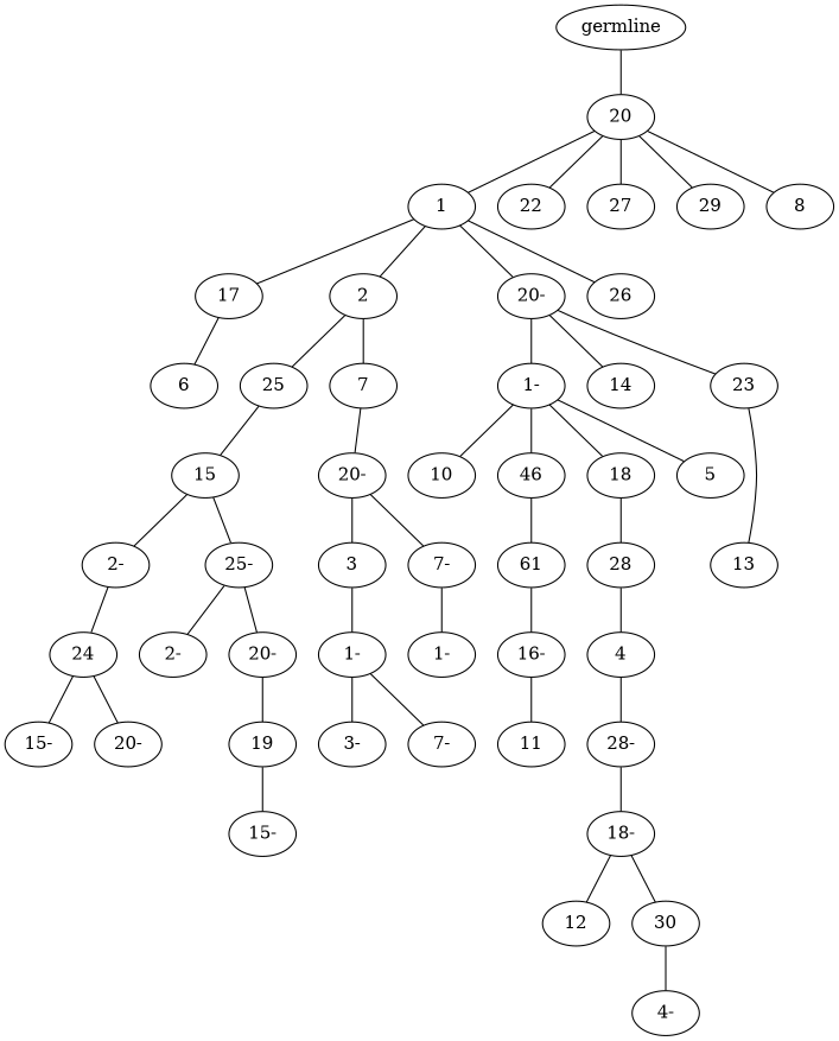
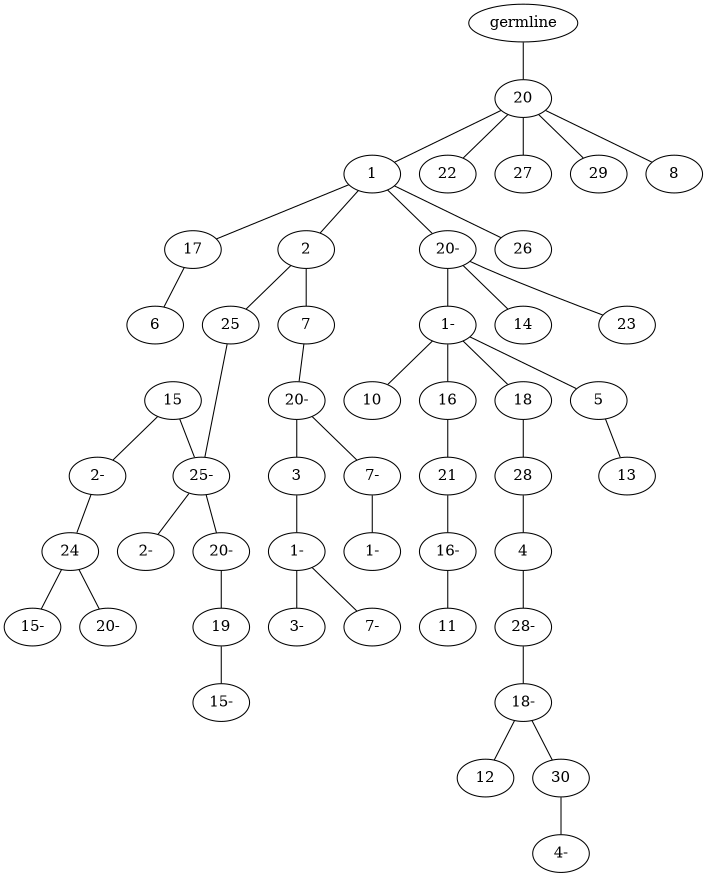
  graph {
    n1 [label=germline]
    n2 [label=20]
    n3 [label=1]
    n4 [label=22]
    n5 [label=27]
    n6 [label=29]
    n7 [label=8]
    n8 [label=17]
    n9 [label=2]
    n10 [label="20-"]
    n11 [label=26]
    n12 [label=6]
    n13 [label=25]
    n14 [label=7]
    n15 [label="1-"]
    n16 [label=14]
    n17 [label=23]
    n18 [label=15]
    n19 [label="20-"]
    n20 [label="2-"]
    n21 [label="25-"]
    n22 [label=24]
    n23 [label="2-"]
    n24 [label="20-"]
    n25 [label="15-"]
    n26 [label="20-"]
    n27 [label=19]
    n28 [label="15-"]
    n29 [label=3]
    n30 [label="7-"]
    n31 [label="1-"]
    n32 [label="1-"]
    n33 [label="3-"]
    n34 [label="7-"]
    n35 [label=10]
-   n36 [label=46]
+   n36 [label=16]
    n37 [label=18]
    n38 [label=5]
    n39 [label=13]
-   n40 [label=61]
+   n40 [label=21]
    n41 [label=28]
    n42 [label="16-"]
    n43 [label=11]
    n44 [label=4]
    n45 [label="28-"]
    n46 [label="18-"]
    n47 [label=12]
    n48 [label=30]
    n49 [label="4-"]
    n1 -- n2
    n2 -- n3
    n2 -- n4
    n2 -- n5
    n2 -- n6
    n2 -- n7
    n3 -- n8
    n3 -- n9
    n3 -- n10
    n3 -- n11
    n8 -- n12
    n9 -- n13
    n9 -- n14
    n10 -- n15
    n10 -- n16
    n10 -- n17
-   n13 -- n18
+   n13 -- n21
    n14 -- n19
    n15 -- n35
    n15 -- n36
    n15 -- n37
    n15 -- n38
-   n17 -- n39
+   n38 -- n39
    n18 -- n20
    n18 -- n21
    n19 -- n29
    n19 -- n30
    n20 -- n22
    n21 -- n23
    n21 -- n24
    n22 -- n25
    n22 -- n26
    n24 -- n27
    n27 -- n28
    n29 -- n31
    n30 -- n32
    n31 -- n33
    n31 -- n34
    n36 -- n40
    n37 -- n41
    n40 -- n42
    n41 -- n44
    n42 -- n43
    n44 -- n45
    n45 -- n46
    n46 -- n47
    n46 -- n48
    n48 -- n49
  }
